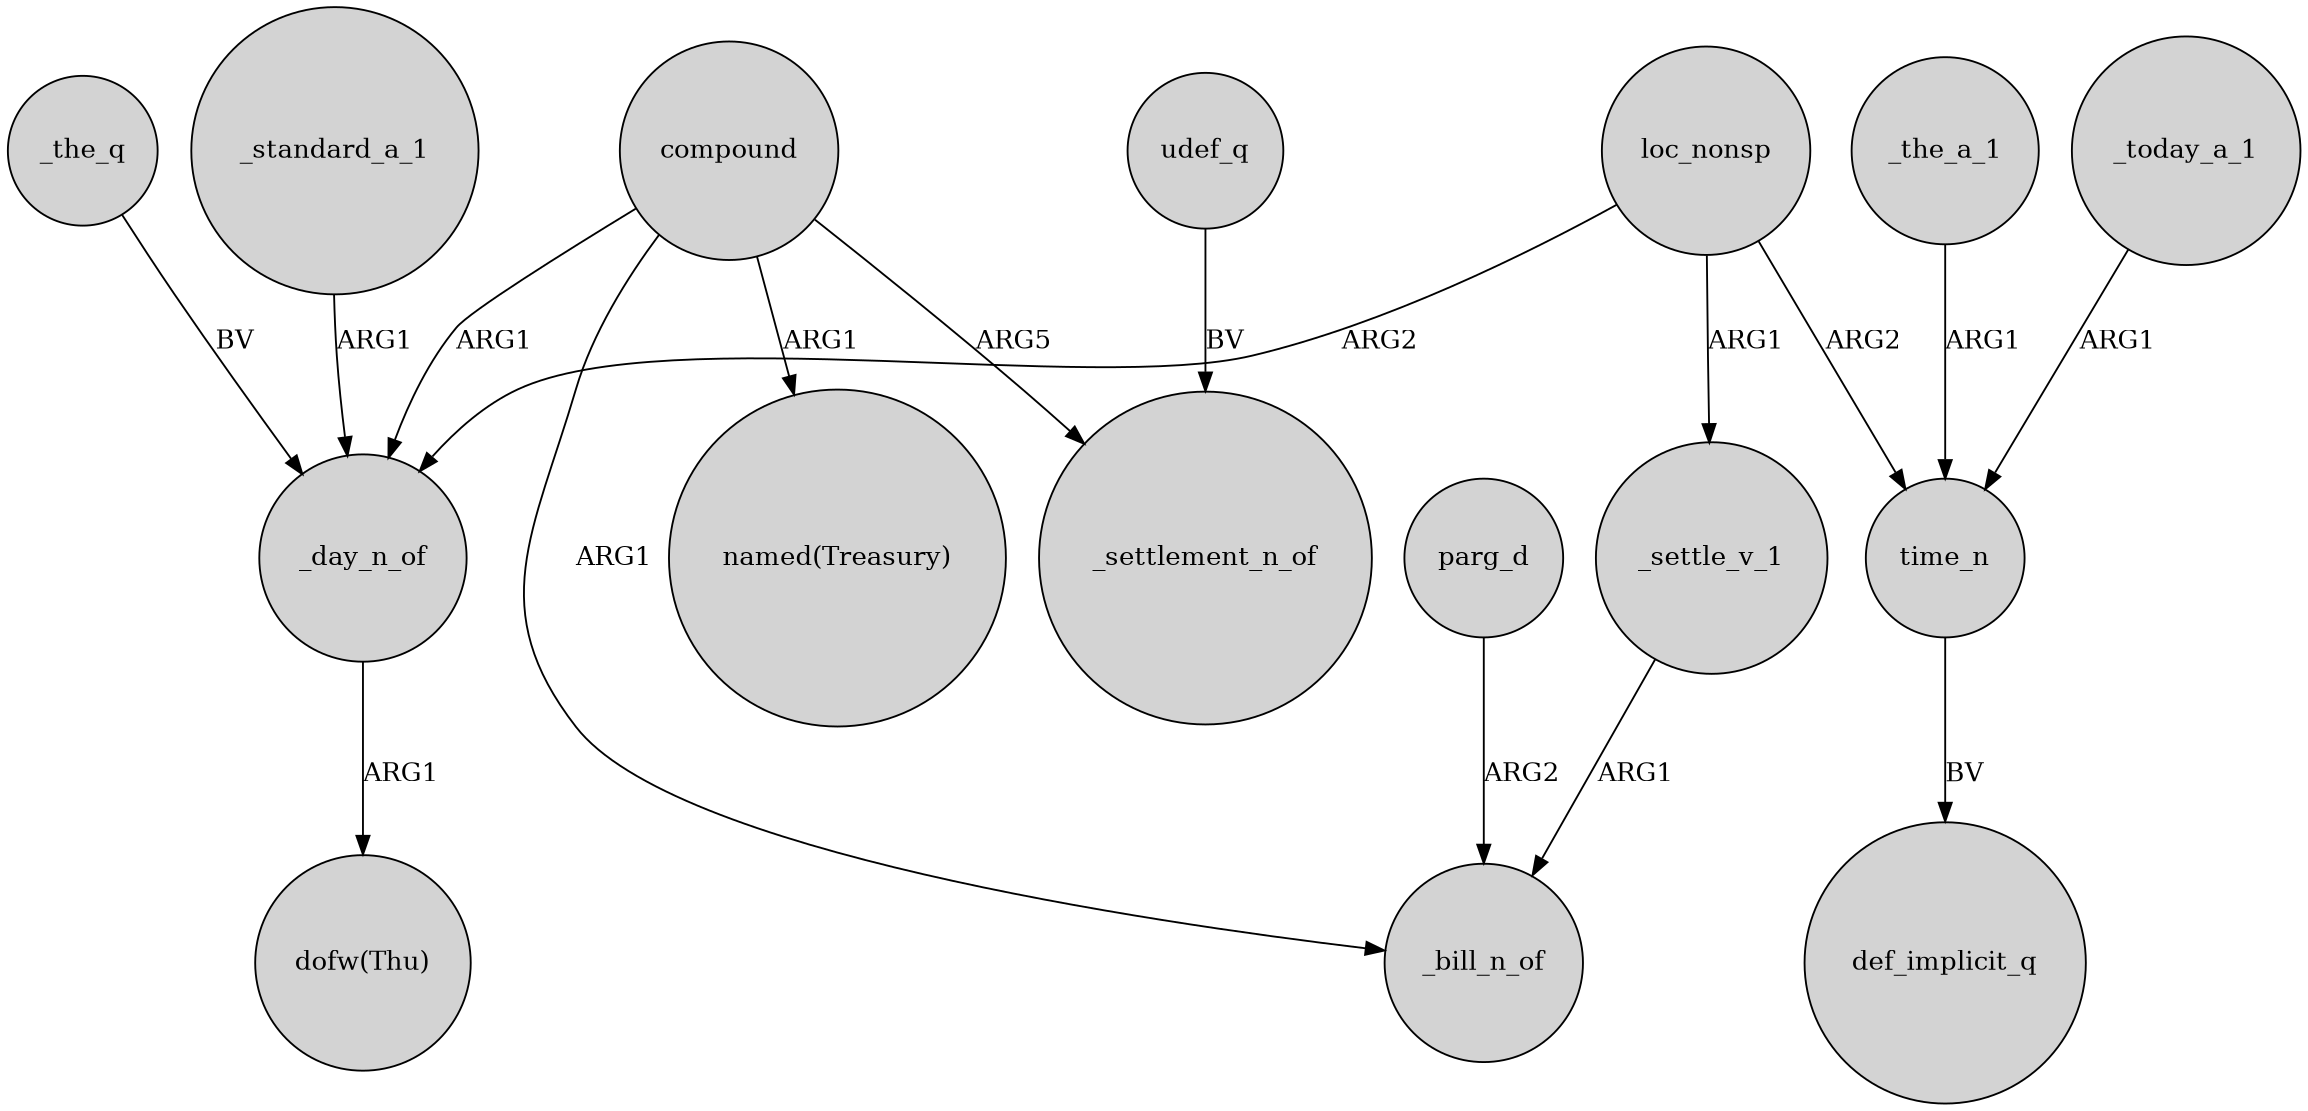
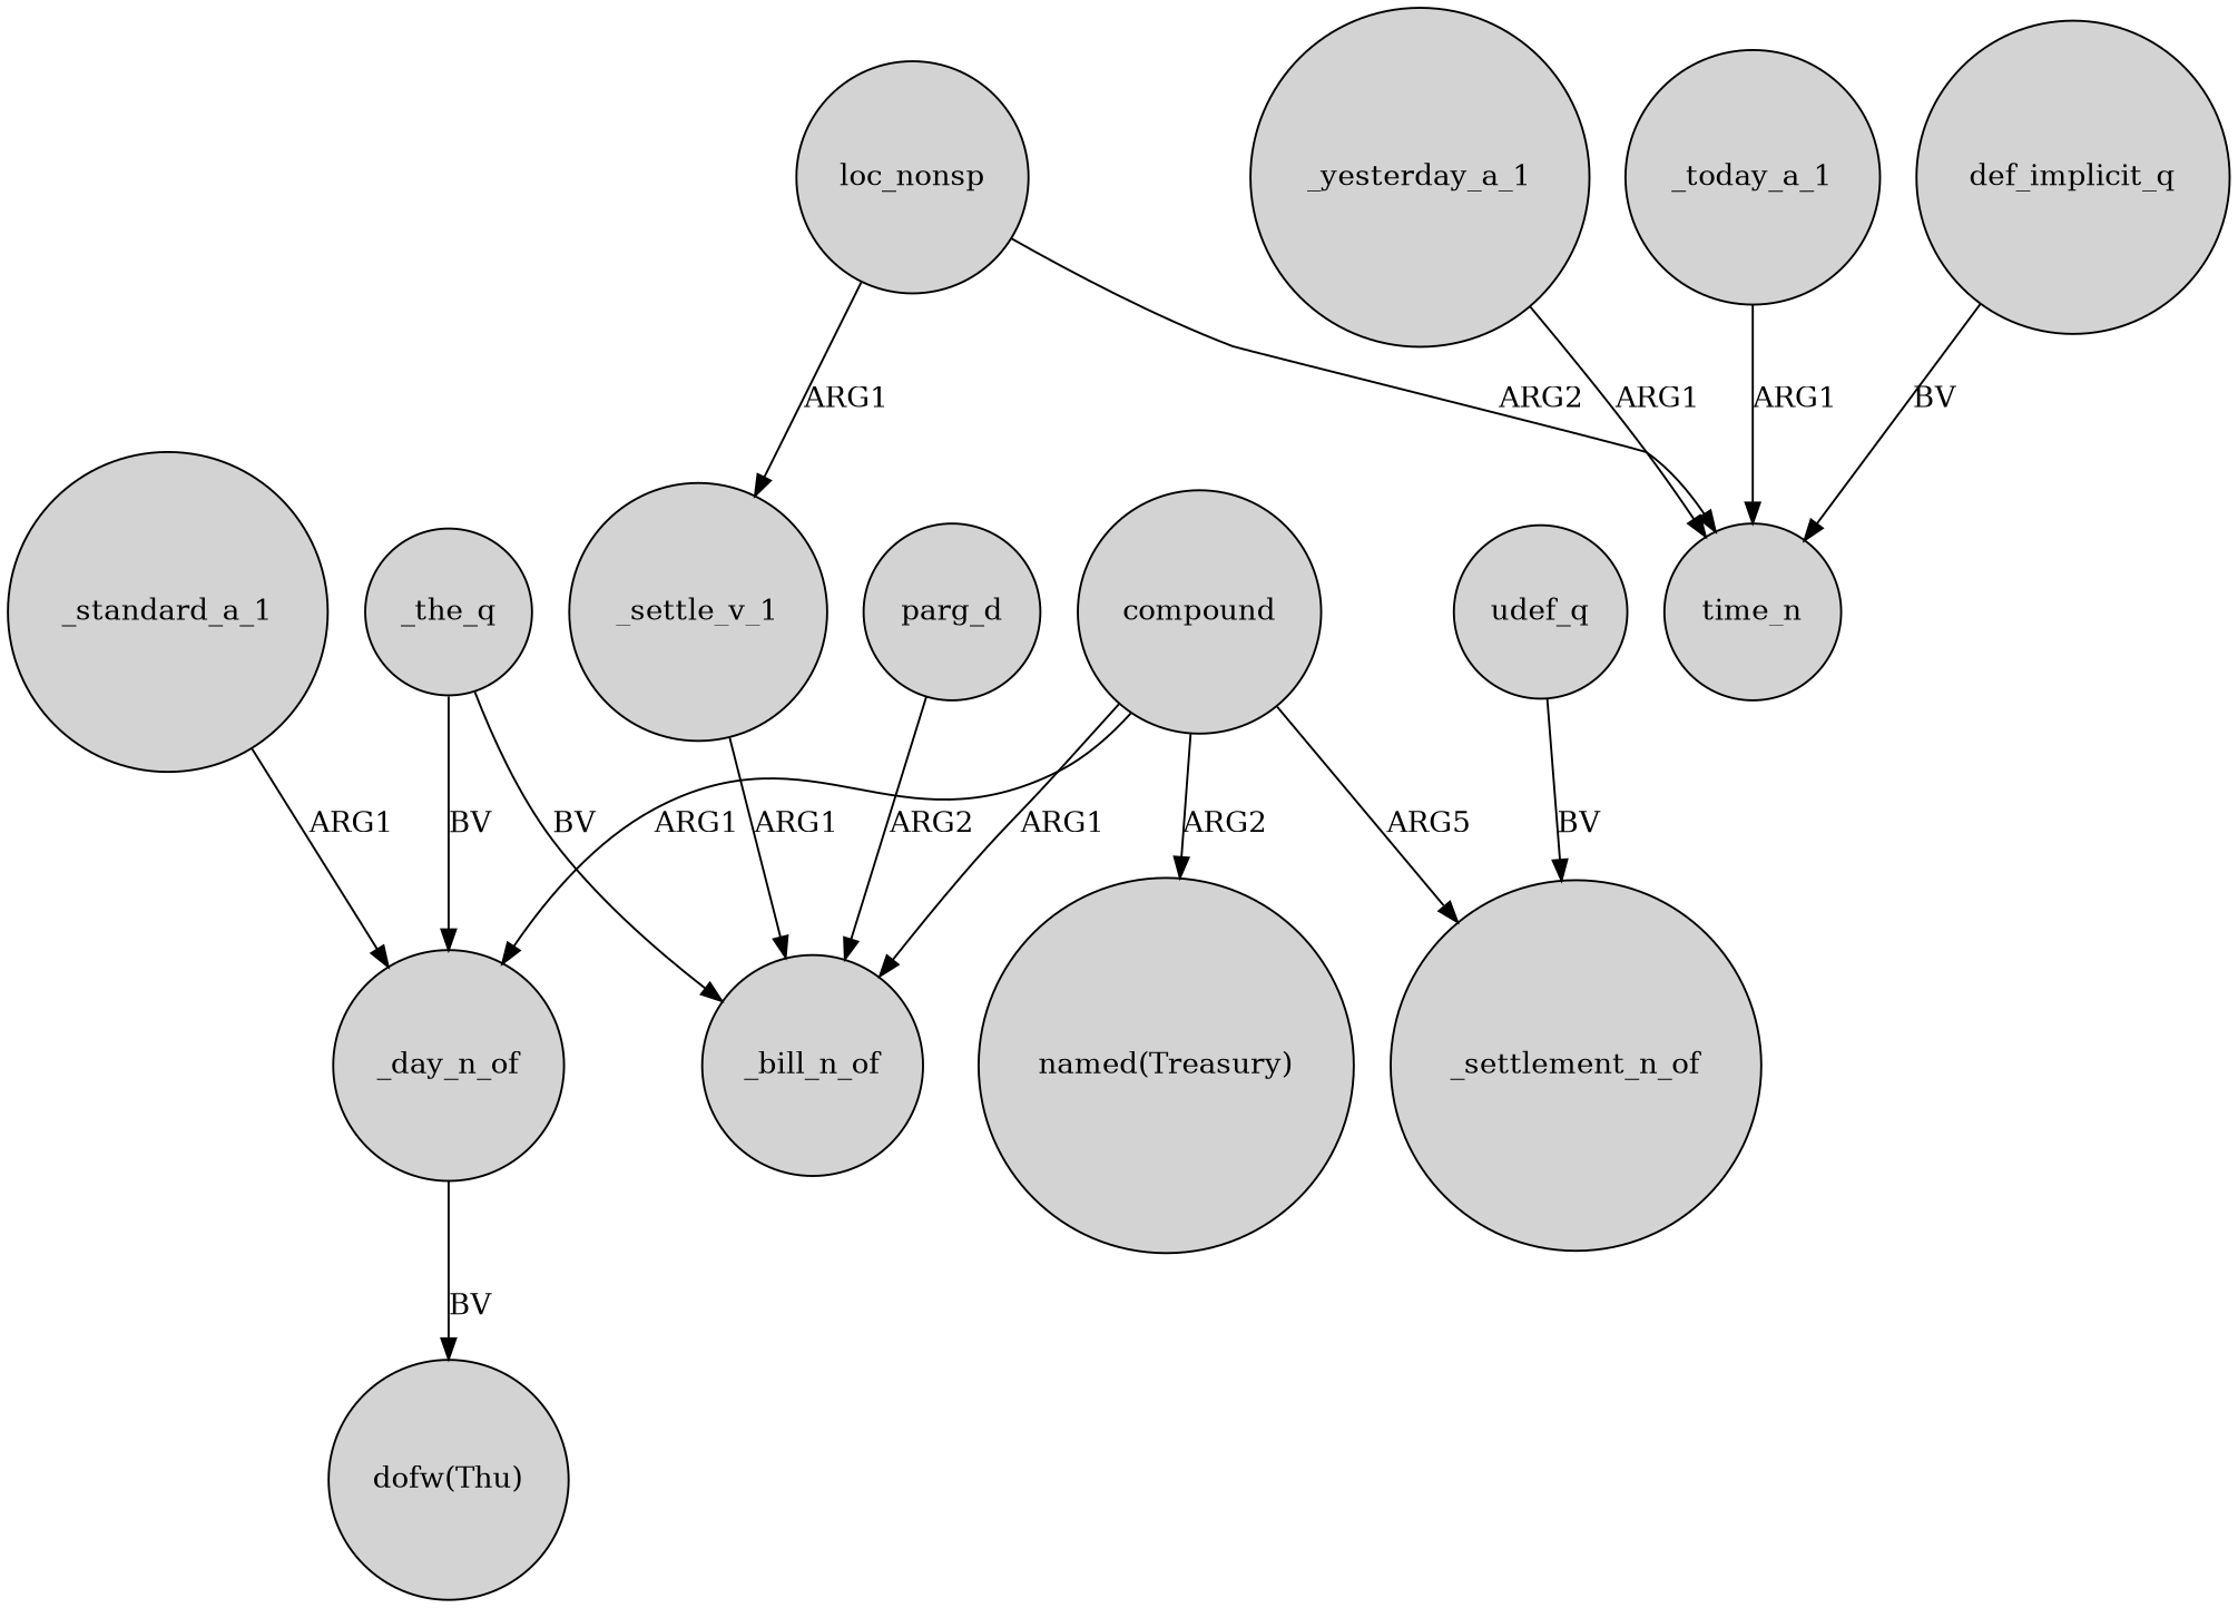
  digraph {
    node [shape=circle style=filled]
    _standard_a_1
    _day_n_of
    "dofw(Thu)"
    _the_q
    _bill_n_of
    compound
    "named(Treasury)"
    _settlement_n_of
-   _yesterday_a_1 [label=_the_a_1]
+   _yesterday_a_1
    time_n
    loc_nonsp
    _settle_v_1
    _today_a_1
    parg_d
    udef_q
    def_implicit_q
    _standard_a_1 -> _day_n_of [label=ARG1]
-   _day_n_of -> "dofw(Thu)" [label=ARG1]
+   _day_n_of -> "dofw(Thu)" [label=BV]
    _the_q -> _day_n_of [label=BV]
+   _the_q -> _bill_n_of [label=BV]
    compound -> _day_n_of [label=ARG1]
    compound -> _bill_n_of [label=ARG1]
-   compound -> "named(Treasury)" [label=ARG1]
+   compound -> "named(Treasury)" [label=ARG2]
    compound -> _settlement_n_of [label=ARG5]
    _yesterday_a_1 -> time_n [label=ARG1]
-   loc_nonsp -> _day_n_of [label=ARG2]
    loc_nonsp -> time_n [label=ARG2]
    loc_nonsp -> _settle_v_1 [label=ARG1]
    _settle_v_1 -> _bill_n_of [label=ARG1]
    _today_a_1 -> time_n [label=ARG1]
    parg_d -> _bill_n_of [label=ARG2]
    udef_q -> _settlement_n_of [label=BV]
-   time_n -> def_implicit_q [label=BV]
+   def_implicit_q -> time_n [label=BV]
  }
